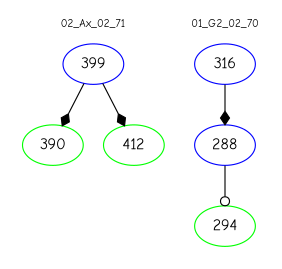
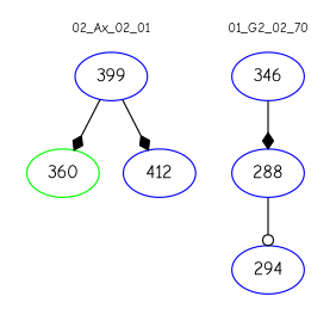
  digraph {
    fontname="Comic Neue"
    node [color=blue fontname="Comic Neue"]
    edge [arrowhead=diamond color=black fontname="Comic Neue"]
    n1 [label=399]
-   n2 [color=green label=390]
-   n3 [color=green label=412]
+   n2 [color=green label=360]
+   n3 [label=412]
    n4 [label=288]
-   n5 [label=316]
-   n6 [color=green label=294]
+   n5 [label=346]
+   n6 [label=294]
    subgraph cluster_1 {
      color=white
      fontsize=10
-     label="02_Ax_02_71"
+     label="02_Ax_02_01"
      n1
      n2
      n3
    }
    subgraph cluster_2 {
      color=white
      fontsize=10
      label="01_G2_02_70"
      n4
      n5
      n6
    }
    n1 -> n2
    n1 -> n3
    n4 -> n6 [arrowhead=odot]
    n5 -> n4
  }
